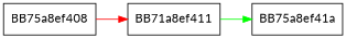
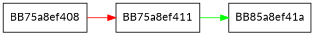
  digraph {
    fontname=Lato
    rankdir=LR
    splines=ortho
    node [fontname=Lato shape=box]
    edge [fontname=Lato]
    BB75a8ef408
-   BB75a8ef411 [label=BB71a8ef411]
-   BB75a8ef41a
+   BB75a8ef411
+   BB75a8ef41a [label=BB85a8ef41a]
    BB75a8ef408 -> BB75a8ef411 [color=red]
    BB75a8ef411 -> BB75a8ef41a [color=green]
  }
